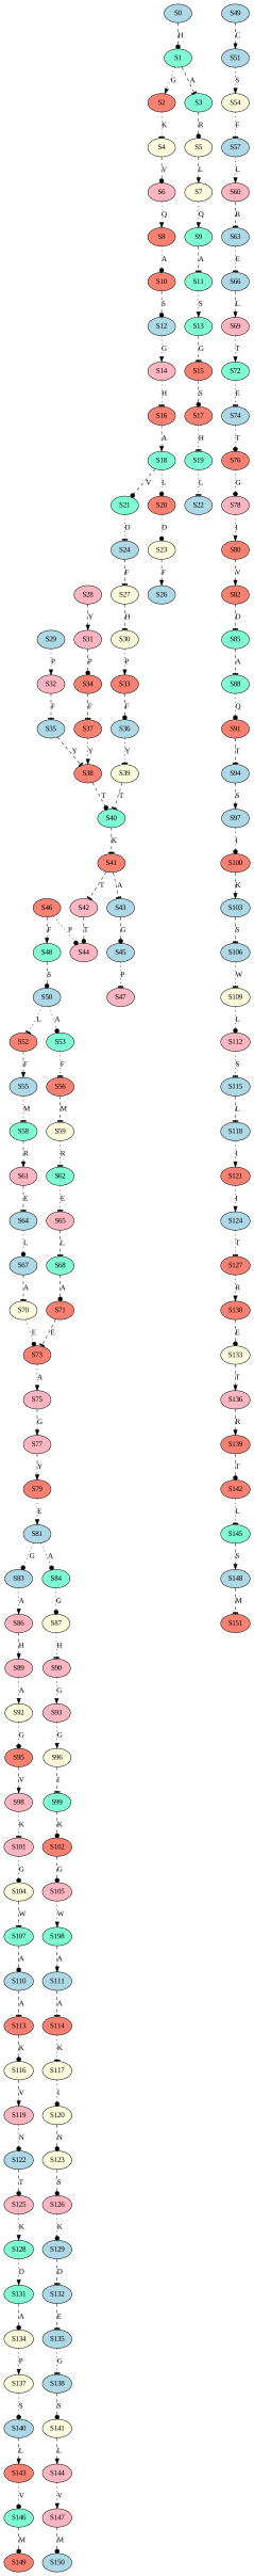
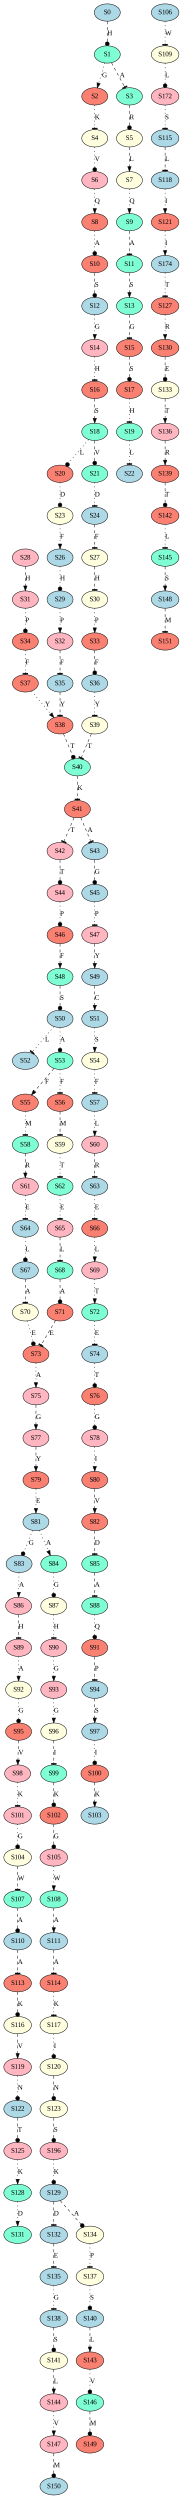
  strict digraph {
    fontname="Liberation Serif"
    node [fillcolor=lightblue fontname="Liberation Serif" style=filled]
    edge [arrowhead=tee fontname="Liberation Serif" style=dashed]
    S1 [fillcolor=aquamarine]
    S0
    S2 [fillcolor=salmon]
    S3 [fillcolor=aquamarine]
    S4 [fillcolor=lightyellow]
    S5 [fillcolor=lightyellow]
    S6 [fillcolor=lightpink]
    S7 [fillcolor=lightyellow]
    S8 [fillcolor=salmon]
    S9 [fillcolor=aquamarine]
    S10 [fillcolor=salmon]
    S11 [fillcolor=aquamarine]
    S12
    S13 [fillcolor=aquamarine]
    S14 [fillcolor=lightpink]
    S15 [fillcolor=salmon]
    S16 [fillcolor=salmon]
    S17 [fillcolor=salmon]
    S18 [fillcolor=aquamarine]
    S19 [fillcolor=aquamarine]
    S20 [fillcolor=salmon]
    S21 [fillcolor=aquamarine]
    S22
    S23 [fillcolor=lightyellow]
    S24
    S26
    S27 [fillcolor=lightyellow]
    S29
    S30 [fillcolor=lightyellow]
    S28 [fillcolor=lightpink]
    S31 [fillcolor=lightpink]
    S32 [fillcolor=lightpink]
    S33 [fillcolor=salmon]
    S34 [fillcolor=salmon]
    S35
    S36
    S37 [fillcolor=salmon]
    S38 [fillcolor=salmon]
    S39 [fillcolor=lightyellow]
    S40 [fillcolor=aquamarine]
    S41 [fillcolor=salmon]
    S42 [fillcolor=lightpink]
    S43
    S44 [fillcolor=lightpink]
    S45
    S46 [fillcolor=salmon]
    S47 [fillcolor=lightpink]
    S48 [fillcolor=aquamarine]
    S49
    S50
    S51
-   S52 [fillcolor=salmon]
+   S52
    S53 [fillcolor=aquamarine]
    S54 [fillcolor=lightyellow]
-   S55
+   S55 [fillcolor=salmon]
    S56 [fillcolor=salmon]
    S57
    S58 [fillcolor=aquamarine]
    S59 [fillcolor=lightyellow]
    S60 [fillcolor=lightpink]
    S61 [fillcolor=lightpink]
    S62 [fillcolor=aquamarine]
    S63
    S64
    S65 [fillcolor=lightpink]
-   S66
+   S66 [fillcolor=salmon]
    S67
    S68 [fillcolor=aquamarine]
    S69 [fillcolor=lightpink]
    S70 [fillcolor=lightyellow]
    S71 [fillcolor=salmon]
    S72 [fillcolor=aquamarine]
    S73 [fillcolor=salmon]
    S74
    S75 [fillcolor=lightpink]
    S76 [fillcolor=salmon]
    S77 [fillcolor=lightpink]
    S78 [fillcolor=lightpink]
    S79 [fillcolor=salmon]
    S80 [fillcolor=salmon]
    S81
    S82 [fillcolor=salmon]
    S83
    S84 [fillcolor=aquamarine]
    S85 [fillcolor=aquamarine]
    S86 [fillcolor=lightpink]
    S87 [fillcolor=lightyellow]
    S88 [fillcolor=aquamarine]
    S89 [fillcolor=lightpink]
    S90 [fillcolor=lightpink]
    S91 [fillcolor=salmon]
    S92 [fillcolor=lightyellow]
    S93 [fillcolor=lightpink]
    S94
    S95 [fillcolor=salmon]
    S96 [fillcolor=lightyellow]
    S97
    S98 [fillcolor=lightpink]
    S99 [fillcolor=aquamarine]
    S100 [fillcolor=salmon]
    S101 [fillcolor=lightpink]
    S102 [fillcolor=salmon]
    S103
    S104 [fillcolor=lightyellow]
    S105 [fillcolor=lightpink]
    S106
    S107 [fillcolor=aquamarine]
-   S108 [fillcolor=aquamarine label=S198]
+   S108 [fillcolor=aquamarine]
    S109 [fillcolor=lightyellow]
    S110
    S111
-   S112 [fillcolor=lightpink]
+   S112 [fillcolor=lightpink label=S172]
    S113 [fillcolor=salmon]
    S114 [fillcolor=salmon]
    S115
    S116 [fillcolor=lightyellow]
    S117 [fillcolor=lightyellow]
    S118
    S119 [fillcolor=lightpink]
    S120 [fillcolor=lightyellow]
    S121 [fillcolor=salmon]
    S122
    S123 [fillcolor=lightyellow]
-   S124
+   S124 [label=S174]
    S125 [fillcolor=lightpink]
-   S126 [fillcolor=lightpink]
+   S126 [fillcolor=lightpink label=S196]
    S127 [fillcolor=salmon]
    S128 [fillcolor=aquamarine]
    S129
    S130 [fillcolor=salmon]
    S131 [fillcolor=aquamarine]
    S132
    S133 [fillcolor=lightyellow]
    S134 [fillcolor=lightyellow]
    S135
    S136 [fillcolor=lightpink]
    S137 [fillcolor=lightyellow]
    S138
    S139 [fillcolor=salmon]
    S140
    S141 [fillcolor=lightyellow]
    S142 [fillcolor=salmon]
    S143 [fillcolor=salmon]
    S144 [fillcolor=lightpink]
    S145 [fillcolor=aquamarine]
    S146 [fillcolor=aquamarine]
    S147 [fillcolor=lightpink]
    S148
    S149 [fillcolor=salmon]
    S150
    S151 [fillcolor=salmon]
    S1 -> S2 [arrowhead=normal label=G style=dotted]
    S1 -> S3 [label=A]
    S0 -> S1 [arrowhead=dot label=H]
    S2 -> S4 [label=K style=dotted]
    S3 -> S5 [arrowhead=dot label=R]
-   S4 -> S6 [arrowhead=dot label=V]
+   S4 -> S6 [arrowhead=dot label=V style=dotted]
    S5 -> S7 [arrowhead=normal label=L]
    S6 -> S8 [arrowhead=normal label=Q style=dotted]
    S7 -> S9 [arrowhead=normal label=Q style=dotted]
    S8 -> S10 [arrowhead=dot label=A style=dotted]
    S9 -> S11 [label=A]
    S10 -> S12 [arrowhead=dot label=S]
-   S11 -> S13 [arrowhead=normal label=S style=dotted]
+   S11 -> S13 [arrowhead=normal label=S]
    S12 -> S14 [arrowhead=normal label=G style=dotted]
    S13 -> S15 [label=G]
    S14 -> S16 [label=H style=dotted]
    S15 -> S17 [arrowhead=dot label=S]
-   S16 -> S18 [arrowhead=normal label=A]
+   S16 -> S18 [arrowhead=normal label=S]
    S17 -> S19 [label=H style=dotted]
    S18 -> S20 [arrowhead=dot label=L style=dotted]
    S18 -> S21 [arrowhead=dot label=V]
    S19 -> S22 [label=L style=dotted]
    S20 -> S23 [arrowhead=dot label=D style=dotted]
    S21 -> S24 [label=D style=dotted]
-   S23 -> S26 [arrowhead=normal label=F]
+   S23 -> S26 [arrowhead=normal label=F style=dotted]
    S24 -> S27 [label=F]
+   S26 -> S29 [arrowhead=dot label=H style=dotted]
    S27 -> S30 [label=H]
    S29 -> S32 [arrowhead=normal label=P style=dotted]
    S30 -> S33 [arrowhead=normal label=P style=dotted]
-   S28 -> S31 [arrowhead=normal label=Y]
-   S31 -> S34 [arrowhead=dot label=P]
+   S28 -> S31 [arrowhead=normal label=H]
+   S31 -> S34 [arrowhead=dot label=P style=dotted]
    S32 -> S35 [label=F]
    S33 -> S36 [arrowhead=dot label=F]
-   S34 -> S37 [label=F]
+   S34 -> S37 [label=F style=dotted]
    S35 -> S38 [label=Y]
    S36 -> S39 [label=Y style=dotted]
    S37 -> S38 [arrowhead=normal label=Y style=dotted]
    S38 -> S40 [arrowhead=dot label=T]
    S39 -> S40 [label=T]
    S40 -> S41 [label=K]
    S41 -> S42 [label=T]
    S41 -> S43 [label=A]
    S42 -> S44 [arrowhead=dot label=T]
    S43 -> S45 [arrowhead=dot label=G]
-   S46 -> S44 [arrowhead=dot label=P style=dotted]
+   S44 -> S46 [arrowhead=dot label=P style=dotted]
    S45 -> S47 [label=P style=dotted]
    S46 -> S48 [arrowhead=normal label=F]
+   S47 -> S49 [arrowhead=normal label=Y]
    S48 -> S50 [arrowhead=dot label=S]
    S49 -> S51 [arrowhead=normal label=C]
    S50 -> S52 [label=L style=dotted]
    S50 -> S53 [arrowhead=dot label=A style=dotted]
    S51 -> S54 [arrowhead=normal label=S style=dotted]
-   S52 -> S55 [arrowhead=normal label=F]
+   S53 -> S55 [arrowhead=normal label=F]
    S53 -> S56 [label=F style=dotted]
    S54 -> S57 [label=F style=dotted]
    S55 -> S58 [label=M style=dotted]
    S56 -> S59 [label=M]
    S57 -> S60 [arrowhead=normal label=L style=dotted]
    S58 -> S61 [arrowhead=normal label=R]
-   S59 -> S62 [label=R style=dotted]
+   S59 -> S62 [label=T style=dotted]
    S60 -> S63 [label=R]
-   S61 -> S64 [label=E]
+   S61 -> S64 [label=E style=dotted]
    S62 -> S65 [label=E style=dotted]
    S63 -> S66 [label=E style=dotted]
    S64 -> S67 [arrowhead=dot label=L style=dotted]
    S65 -> S68 [label=L]
-   S66 -> S69 [arrowhead=normal label=L]
+   S66 -> S69 [arrowhead=normal label=L style=dotted]
    S67 -> S70 [label=A]
    S68 -> S71 [arrowhead=dot label=A]
    S69 -> S72 [arrowhead=normal label=T style=dotted]
    S70 -> S73 [arrowhead=dot label=E style=dotted]
    S71 -> S73 [label=E]
    S72 -> S74 [label=E style=dotted]
    S73 -> S75 [arrowhead=normal label=A style=dotted]
    S74 -> S76 [arrowhead=dot label=T style=dotted]
    S75 -> S77 [arrowhead=normal label=G]
    S76 -> S78 [arrowhead=dot label=G style=dotted]
    S77 -> S79 [arrowhead=normal label=Y]
    S78 -> S80 [arrowhead=normal label=I style=dotted]
    S79 -> S81 [arrowhead=normal label=E style=dotted]
    S80 -> S82 [arrowhead=normal label=V]
    S81 -> S83 [arrowhead=dot label=G style=dotted]
-   S81 -> S84 [arrowhead=dot label=A style=dotted]
+   S81 -> S84 [arrowhead=normal label=A style=dotted]
    S82 -> S85 [label=D]
    S83 -> S86 [arrowhead=normal label=A style=dotted]
    S84 -> S87 [arrowhead=dot label=G style=dotted]
    S85 -> S88 [label=A]
-   S86 -> S89 [arrowhead=normal label=H]
+   S86 -> S89 [label=H]
    S87 -> S90 [label=H style=dotted]
    S88 -> S91 [arrowhead=dot label=Q style=dotted]
    S89 -> S92 [arrowhead=normal label=A style=dotted]
    S90 -> S93 [arrowhead=normal label=G style=dotted]
-   S91 -> S94 [label=T]
+   S91 -> S94 [label=P]
    S92 -> S95 [arrowhead=dot label=G style=dotted]
    S93 -> S96 [arrowhead=normal label=G style=dotted]
    S94 -> S97 [arrowhead=normal label=S]
    S95 -> S98 [arrowhead=normal label=V]
    S96 -> S99 [label=I]
    S97 -> S100 [arrowhead=dot label=I style=dotted]
    S98 -> S101 [label=K style=dotted]
    S99 -> S102 [arrowhead=dot label=K]
    S100 -> S103 [arrowhead=normal label=K]
    S101 -> S104 [arrowhead=dot label=G style=dotted]
    S102 -> S105 [arrowhead=dot label=G]
-   S103 -> S106 [label=S]
    S104 -> S107 [label=W]
    S105 -> S108 [arrowhead=normal label=W style=dotted]
    S106 -> S109 [label=W style=dotted]
    S107 -> S110 [arrowhead=dot label=A]
    S108 -> S111 [arrowhead=normal label=A]
    S109 -> S112 [arrowhead=dot label=L style=dotted]
    S110 -> S113 [label=A]
    S111 -> S114 [label=A]
    S112 -> S115 [label=S style=dotted]
    S113 -> S116 [arrowhead=dot label=K]
    S114 -> S117 [label=K style=dotted]
    S115 -> S118 [label=L]
    S116 -> S119 [arrowhead=normal label=V]
    S117 -> S120 [arrowhead=dot label=I style=dotted]
    S118 -> S121 [arrowhead=normal label=I style=dotted]
    S119 -> S122 [arrowhead=dot label=N style=dotted]
    S120 -> S123 [arrowhead=dot label=N]
    S121 -> S124 [arrowhead=normal label=I style=dotted]
    S122 -> S125 [arrowhead=dot label=T]
    S123 -> S126 [arrowhead=dot label=S]
    S124 -> S127 [label=T style=dotted]
    S125 -> S128 [arrowhead=normal label=K style=dotted]
    S126 -> S129 [arrowhead=dot label=K style=dotted]
    S127 -> S130 [arrowhead=normal label=R style=dotted]
    S128 -> S131 [arrowhead=normal label=D style=dotted]
    S129 -> S132 [label=D]
    S130 -> S133 [arrowhead=dot label=E]
-   S131 -> S134 [arrowhead=dot label=A]
+   S129 -> S134 [arrowhead=dot label=A]
    S132 -> S135 [label=E]
    S133 -> S136 [arrowhead=normal label=T]
-   S134 -> S137 [arrowhead=normal label=P style=dotted]
+   S134 -> S137 [label=P style=dotted]
    S135 -> S138 [label=G style=dotted]
    S136 -> S139 [arrowhead=normal label=R]
    S137 -> S140 [arrowhead=dot label=S style=dotted]
    S138 -> S141 [arrowhead=dot label=S]
    S139 -> S142 [arrowhead=dot label=T]
    S140 -> S143 [arrowhead=normal label=L]
    S141 -> S144 [arrowhead=normal label=L]
    S142 -> S145 [label=L style=dotted]
    S143 -> S146 [arrowhead=dot label=V style=dotted]
    S144 -> S147 [arrowhead=normal label=V style=dotted]
    S145 -> S148 [arrowhead=normal label=S]
    S146 -> S149 [arrowhead=dot label=M]
    S147 -> S150 [arrowhead=dot label=M]
    S148 -> S151 [label=M]
  }
